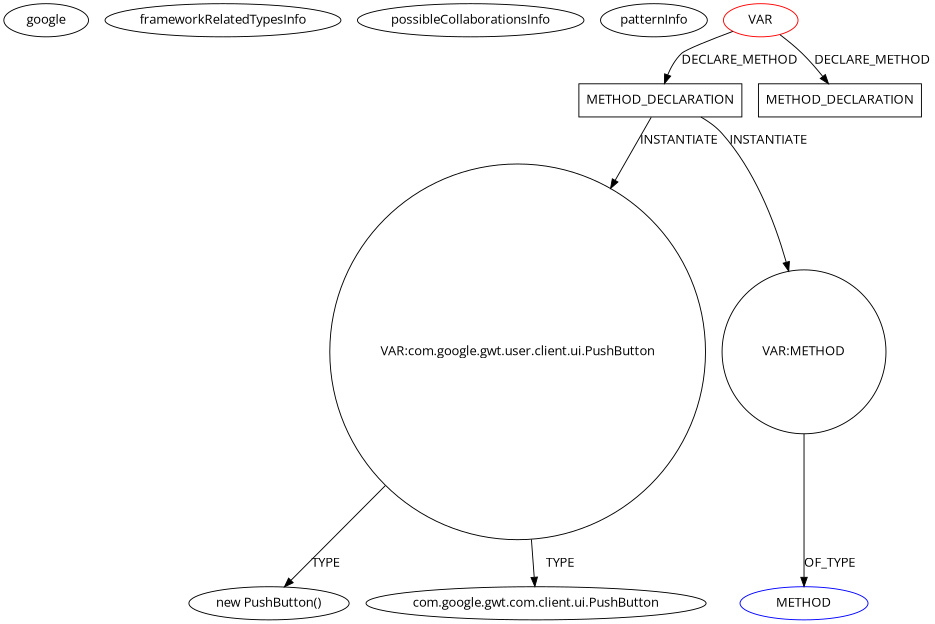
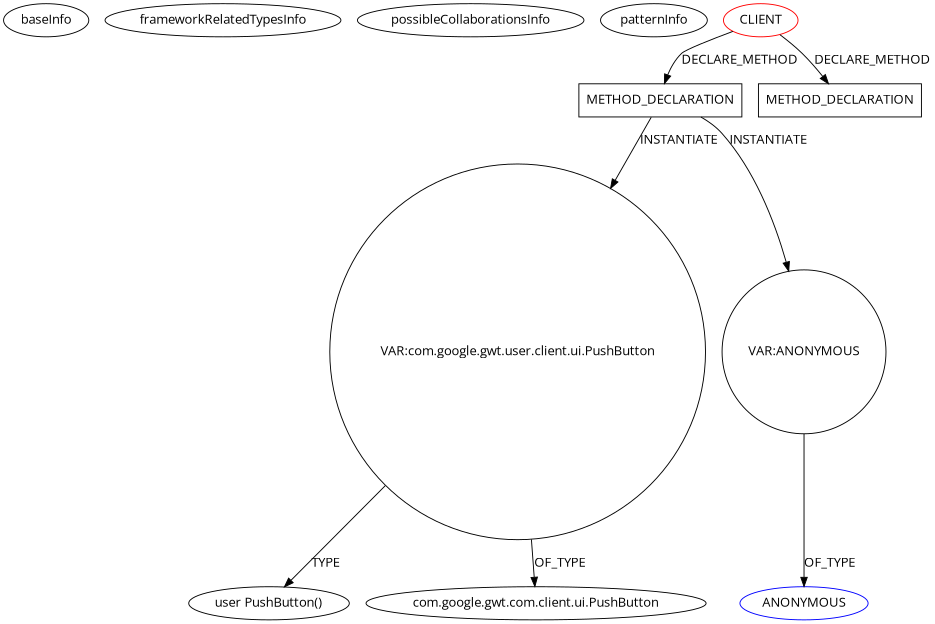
  digraph {
    fontname="Open Sans"
    node [fontname="Open Sans" isFrameworkType=false]
    edge [fontname="Open Sans"]
-   baseInfo [category=pattern graphId=1333 isAnonymous=false possibleRelation=false label=google isFrameworkType=""]
+   baseInfo [category=pattern graphId=1333 isAnonymous=false possibleRelation=false isFrameworkType=""]
    frameworkRelatedTypesInfo [isFrameworkType=""]
    possibleCollaborationsInfo [isFrameworkType=""]
    patternInfo [frequency=2.0 patternRootClient=0 isFrameworkType=""]
-   n5 [label="new PushButton()" vertexType=CONSTRUCTOR_CALL]
+   n5 [label="user PushButton()" vertexType=CONSTRUCTOR_CALL]
    n6 [label="VAR:com.google.gwt.user.client.ui.PushButton" shape=circle vertexType=VARIABLE_EXPRESION]
    n7 [label="com.google.gwt.com.client.ui.PushButton" vertexType=FRAMEWORK_CLASS_TYPE]
    n8 [label=METHOD_DECLARATION shape=box vertexType=CLIENT_METHOD_DECLARATION]
-   n9 [label="VAR:METHOD" shape=circle vertexType=VARIABLE_EXPRESION]
-   n10 [color=blue label=METHOD vertexType=REFERENCE_ANONYMOUS_DECLARATION]
-   n11 [color=red label=VAR vertexType=ROOT_CLIENT_CLASS_DECLARATION]
+   n9 [label="VAR:ANONYMOUS" shape=circle vertexType=VARIABLE_EXPRESION]
+   n10 [color=blue label=ANONYMOUS vertexType=REFERENCE_ANONYMOUS_DECLARATION]
+   n11 [color=red label=CLIENT vertexType=ROOT_CLIENT_CLASS_DECLARATION]
    n12 [label=METHOD_DECLARATION shape=box vertexType=CLIENT_METHOD_DECLARATION]
    n6 -> n5 [label=TYPE]
-   n6 -> n7 [label=TYPE]
+   n6 -> n7 [label=OF_TYPE]
    n8 -> n6 [label=INSTANTIATE]
    n8 -> n9 [label=INSTANTIATE]
    n9 -> n10 [label=OF_TYPE]
    n11 -> n8 [label=DECLARE_METHOD]
    n11 -> n12 [label=DECLARE_METHOD]
  }
